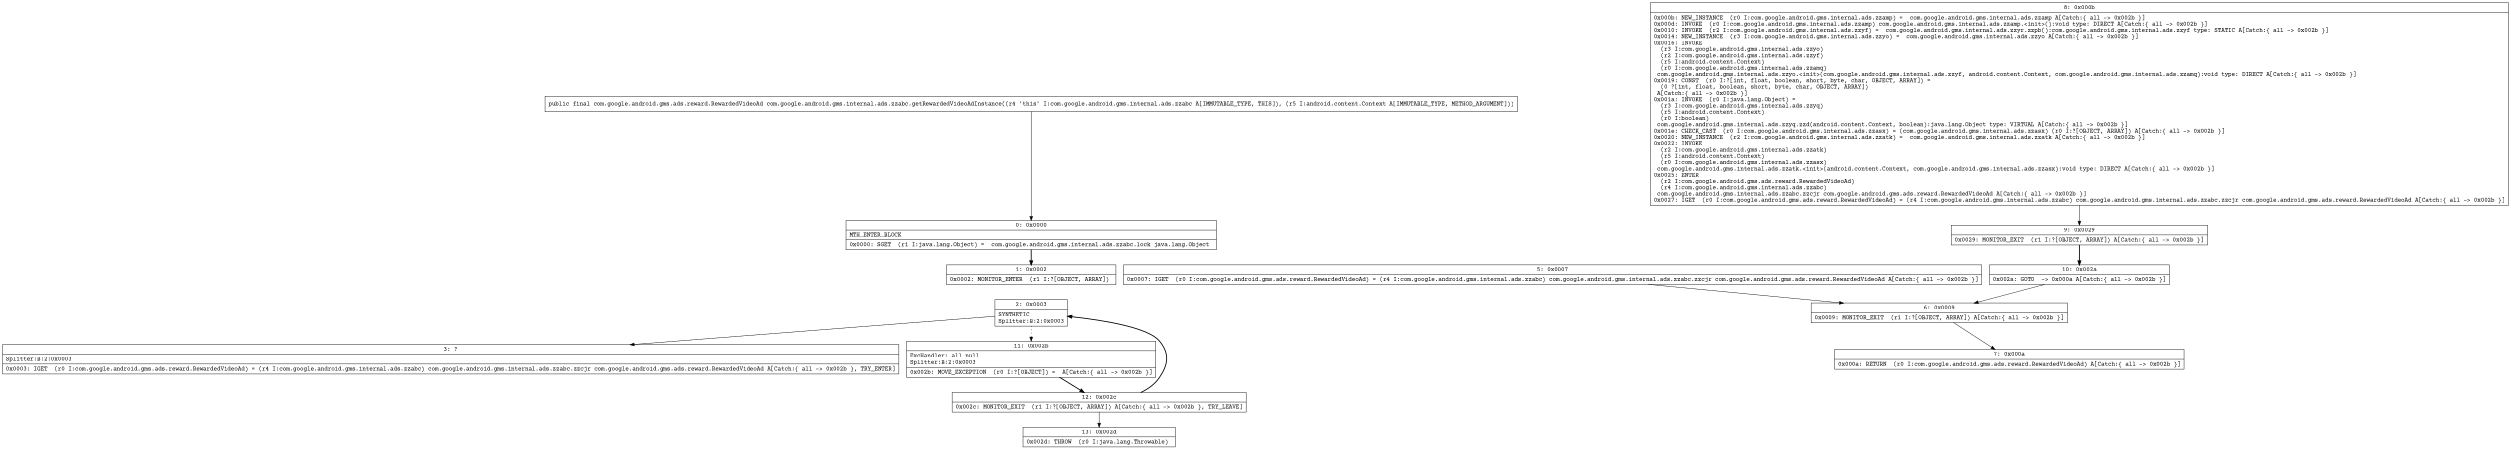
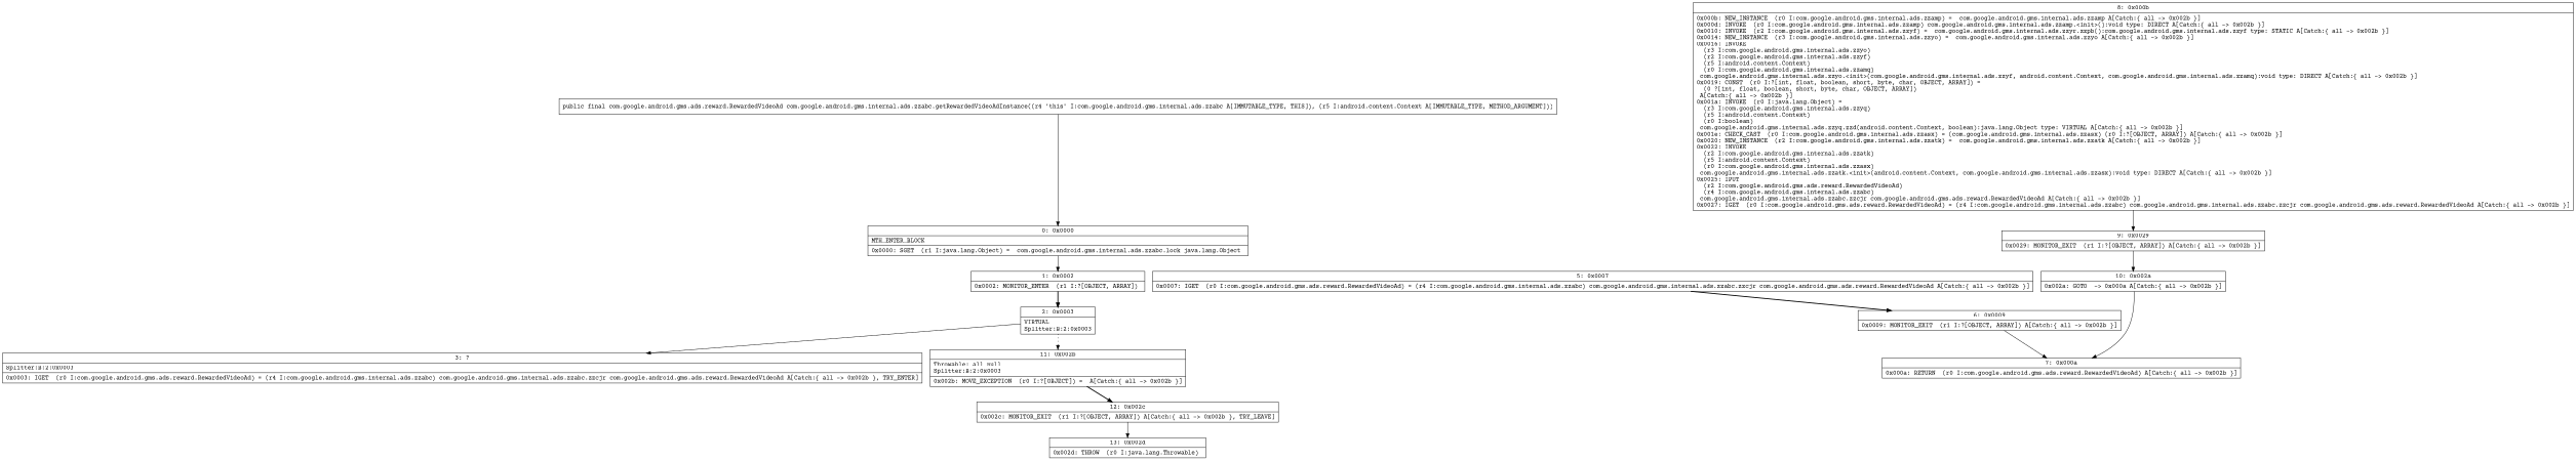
  digraph {
    fontname="Courier Prime"
    node [fontname="Courier Prime" shape=record]
    edge [fontname="Courier Prime" style=solid]
    n1 [label="{0\:\ 0x0000|MTH_ENTER_BLOCK\l|0x0000: SGET  (r1 I:java.lang.Object) =  com.google.android.gms.internal.ads.zzabc.lock java.lang.Object \l}"]
    n2 [label="{1\:\ 0x0002|0x0002: MONITOR_ENTER  (r1 I:?[OBJECT, ARRAY]) \l}"]
-   n3 [label="{2\:\ 0x0003|SYNTHETIC\lSplitter:B:2:0x0003\l}"]
+   n3 [label="{2\:\ 0x0003|VIRTUAL\lSplitter:B:2:0x0003\l}"]
    n4 [label="{3\:\ ?|Splitter:B:2:0x0003\l|0x0003: IGET  (r0 I:com.google.android.gms.ads.reward.RewardedVideoAd) = (r4 I:com.google.android.gms.internal.ads.zzabc) com.google.android.gms.internal.ads.zzabc.zzcjr com.google.android.gms.ads.reward.RewardedVideoAd A[Catch:\{ all \-\> 0x002b \}, TRY_ENTER]\l}"]
-   n5 [label="{11\:\ 0x002b|ExcHandler: all null\lSplitter:B:2:0x0003\l|0x002b: MOVE_EXCEPTION  (r0 I:?[OBJECT]) =  A[Catch:\{ all \-\> 0x002b \}]\l}"]
+   n5 [label="{11\:\ 0x002b|Throwable: all null\lSplitter:B:2:0x0003\l|0x002b: MOVE_EXCEPTION  (r0 I:?[OBJECT]) =  A[Catch:\{ all \-\> 0x002b \}]\l}"]
    n6 [label="{12\:\ 0x002c|0x002c: MONITOR_EXIT  (r1 I:?[OBJECT, ARRAY]) A[Catch:\{ all \-\> 0x002b \}, TRY_LEAVE]\l}"]
    n7 [label="{5\:\ 0x0007|0x0007: IGET  (r0 I:com.google.android.gms.ads.reward.RewardedVideoAd) = (r4 I:com.google.android.gms.internal.ads.zzabc) com.google.android.gms.internal.ads.zzabc.zzcjr com.google.android.gms.ads.reward.RewardedVideoAd A[Catch:\{ all \-\> 0x002b \}]\l}"]
    n8 [label="{6\:\ 0x0009|0x0009: MONITOR_EXIT  (r1 I:?[OBJECT, ARRAY]) A[Catch:\{ all \-\> 0x002b \}]\l}"]
-   n9 [label="{8\:\ 0x000b|0x000b: NEW_INSTANCE  (r0 I:com.google.android.gms.internal.ads.zzamp) =  com.google.android.gms.internal.ads.zzamp A[Catch:\{ all \-\> 0x002b \}]\l0x000d: INVOKE  (r0 I:com.google.android.gms.internal.ads.zzamp) com.google.android.gms.internal.ads.zzamp.\<init\>():void type: DIRECT A[Catch:\{ all \-\> 0x002b \}]\l0x0010: INVOKE  (r2 I:com.google.android.gms.internal.ads.zzyf) =  com.google.android.gms.internal.ads.zzyr.zzpb():com.google.android.gms.internal.ads.zzyf type: STATIC A[Catch:\{ all \-\> 0x002b \}]\l0x0014: NEW_INSTANCE  (r3 I:com.google.android.gms.internal.ads.zzyo) =  com.google.android.gms.internal.ads.zzyo A[Catch:\{ all \-\> 0x002b \}]\l0x0016: INVOKE  \l  (r3 I:com.google.android.gms.internal.ads.zzyo)\l  (r2 I:com.google.android.gms.internal.ads.zzyf)\l  (r5 I:android.content.Context)\l  (r0 I:com.google.android.gms.internal.ads.zzamq)\l com.google.android.gms.internal.ads.zzyo.\<init\>(com.google.android.gms.internal.ads.zzyf, android.content.Context, com.google.android.gms.internal.ads.zzamq):void type: DIRECT A[Catch:\{ all \-\> 0x002b \}]\l0x0019: CONST  (r0 I:?[int, float, boolean, short, byte, char, OBJECT, ARRAY]) = \l  (0 ?[int, float, boolean, short, byte, char, OBJECT, ARRAY])\l A[Catch:\{ all \-\> 0x002b \}]\l0x001a: INVOKE  (r0 I:java.lang.Object) = \l  (r3 I:com.google.android.gms.internal.ads.zzyq)\l  (r5 I:android.content.Context)\l  (r0 I:boolean)\l com.google.android.gms.internal.ads.zzyq.zzd(android.content.Context, boolean):java.lang.Object type: VIRTUAL A[Catch:\{ all \-\> 0x002b \}]\l0x001e: CHECK_CAST  (r0 I:com.google.android.gms.internal.ads.zzasx) = (com.google.android.gms.internal.ads.zzasx) (r0 I:?[OBJECT, ARRAY]) A[Catch:\{ all \-\> 0x002b \}]\l0x0020: NEW_INSTANCE  (r2 I:com.google.android.gms.internal.ads.zzatk) =  com.google.android.gms.internal.ads.zzatk A[Catch:\{ all \-\> 0x002b \}]\l0x0022: INVOKE  \l  (r2 I:com.google.android.gms.internal.ads.zzatk)\l  (r5 I:android.content.Context)\l  (r0 I:com.google.android.gms.internal.ads.zzasx)\l com.google.android.gms.internal.ads.zzatk.\<init\>(android.content.Context, com.google.android.gms.internal.ads.zzasx):void type: DIRECT A[Catch:\{ all \-\> 0x002b \}]\l0x0025: ENTER  \l  (r2 I:com.google.android.gms.ads.reward.RewardedVideoAd)\l  (r4 I:com.google.android.gms.internal.ads.zzabc)\l com.google.android.gms.internal.ads.zzabc.zzcjr com.google.android.gms.ads.reward.RewardedVideoAd A[Catch:\{ all \-\> 0x002b \}]\l0x0027: IGET  (r0 I:com.google.android.gms.ads.reward.RewardedVideoAd) = (r4 I:com.google.android.gms.internal.ads.zzabc) com.google.android.gms.internal.ads.zzabc.zzcjr com.google.android.gms.ads.reward.RewardedVideoAd A[Catch:\{ all \-\> 0x002b \}]\l}"]
+   n9 [label="{8\:\ 0x000b|0x000b: NEW_INSTANCE  (r0 I:com.google.android.gms.internal.ads.zzamp) =  com.google.android.gms.internal.ads.zzamp A[Catch:\{ all \-\> 0x002b \}]\l0x000d: INVOKE  (r0 I:com.google.android.gms.internal.ads.zzamp) com.google.android.gms.internal.ads.zzamp.\<init\>():void type: DIRECT A[Catch:\{ all \-\> 0x002b \}]\l0x0010: INVOKE  (r2 I:com.google.android.gms.internal.ads.zzyf) =  com.google.android.gms.internal.ads.zzyr.zzpb():com.google.android.gms.internal.ads.zzyf type: STATIC A[Catch:\{ all \-\> 0x002b \}]\l0x0014: NEW_INSTANCE  (r3 I:com.google.android.gms.internal.ads.zzyo) =  com.google.android.gms.internal.ads.zzyo A[Catch:\{ all \-\> 0x002b \}]\l0x0016: INVOKE  \l  (r3 I:com.google.android.gms.internal.ads.zzyo)\l  (r2 I:com.google.android.gms.internal.ads.zzyf)\l  (r5 I:android.content.Context)\l  (r0 I:com.google.android.gms.internal.ads.zzamq)\l com.google.android.gms.internal.ads.zzyo.\<init\>(com.google.android.gms.internal.ads.zzyf, android.content.Context, com.google.android.gms.internal.ads.zzamq):void type: DIRECT A[Catch:\{ all \-\> 0x002b \}]\l0x0019: CONST  (r0 I:?[int, float, boolean, short, byte, char, OBJECT, ARRAY]) = \l  (0 ?[int, float, boolean, short, byte, char, OBJECT, ARRAY])\l A[Catch:\{ all \-\> 0x002b \}]\l0x001a: INVOKE  (r0 I:java.lang.Object) = \l  (r3 I:com.google.android.gms.internal.ads.zzyq)\l  (r5 I:android.content.Context)\l  (r0 I:boolean)\l com.google.android.gms.internal.ads.zzyq.zzd(android.content.Context, boolean):java.lang.Object type: VIRTUAL A[Catch:\{ all \-\> 0x002b \}]\l0x001e: CHECK_CAST  (r0 I:com.google.android.gms.internal.ads.zzasx) = (com.google.android.gms.internal.ads.zzasx) (r0 I:?[OBJECT, ARRAY]) A[Catch:\{ all \-\> 0x002b \}]\l0x0020: NEW_INSTANCE  (r2 I:com.google.android.gms.internal.ads.zzatk) =  com.google.android.gms.internal.ads.zzatk A[Catch:\{ all \-\> 0x002b \}]\l0x0022: INVOKE  \l  (r2 I:com.google.android.gms.internal.ads.zzatk)\l  (r5 I:android.content.Context)\l  (r0 I:com.google.android.gms.internal.ads.zzasx)\l com.google.android.gms.internal.ads.zzatk.\<init\>(android.content.Context, com.google.android.gms.internal.ads.zzasx):void type: DIRECT A[Catch:\{ all \-\> 0x002b \}]\l0x0025: IPUT  \l  (r2 I:com.google.android.gms.ads.reward.RewardedVideoAd)\l  (r4 I:com.google.android.gms.internal.ads.zzabc)\l com.google.android.gms.internal.ads.zzabc.zzcjr com.google.android.gms.ads.reward.RewardedVideoAd A[Catch:\{ all \-\> 0x002b \}]\l0x0027: IGET  (r0 I:com.google.android.gms.ads.reward.RewardedVideoAd) = (r4 I:com.google.android.gms.internal.ads.zzabc) com.google.android.gms.internal.ads.zzabc.zzcjr com.google.android.gms.ads.reward.RewardedVideoAd A[Catch:\{ all \-\> 0x002b \}]\l}"]
    n10 [label="{9\:\ 0x0029|0x0029: MONITOR_EXIT  (r1 I:?[OBJECT, ARRAY]) A[Catch:\{ all \-\> 0x002b \}]\l}"]
    n11 [label="{7\:\ 0x000a|0x000a: RETURN  (r0 I:com.google.android.gms.ads.reward.RewardedVideoAd) A[Catch:\{ all \-\> 0x002b \}]\l}"]
    n12 [label="{10\:\ 0x002a|0x002a: GOTO  \-\> 0x000a A[Catch:\{ all \-\> 0x002b \}]\l}"]
    n13 [label="{13\:\ 0x002d|0x002d: THROW  (r0 I:java.lang.Throwable) \l}"]
    n14 [label="{public final com.google.android.gms.ads.reward.RewardedVideoAd com.google.android.gms.internal.ads.zzabc.getRewardedVideoAdInstance((r4 'this' I:com.google.android.gms.internal.ads.zzabc A[IMMUTABLE_TYPE, THIS]), (r5 I:android.content.Context A[IMMUTABLE_TYPE, METHOD_ARGUMENT])) }"]
-   n1 -> n2 [style=bold]
-   n6 -> n3 [style=bold]
+   n1 -> n2
+   n2 -> n3 [style=bold]
    n3 -> n4
    n3 -> n5 [style=dotted]
    n5 -> n6 [style=bold]
    n6 -> n13
-   n7 -> n8
+   n7 -> n8 [style=bold]
    n8 -> n11
    n9 -> n10
-   n10 -> n12 [style=bold]
-   n12 -> n8
+   n10 -> n12
+   n12 -> n11
    n14 -> n1
  }
